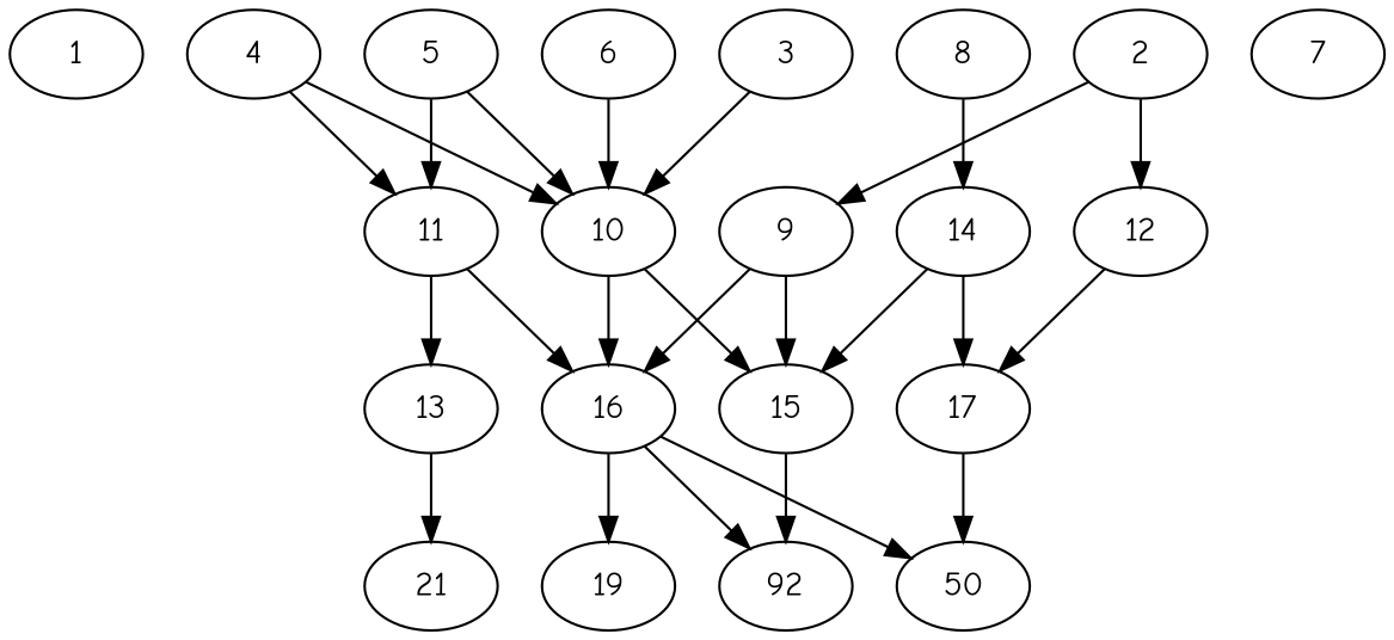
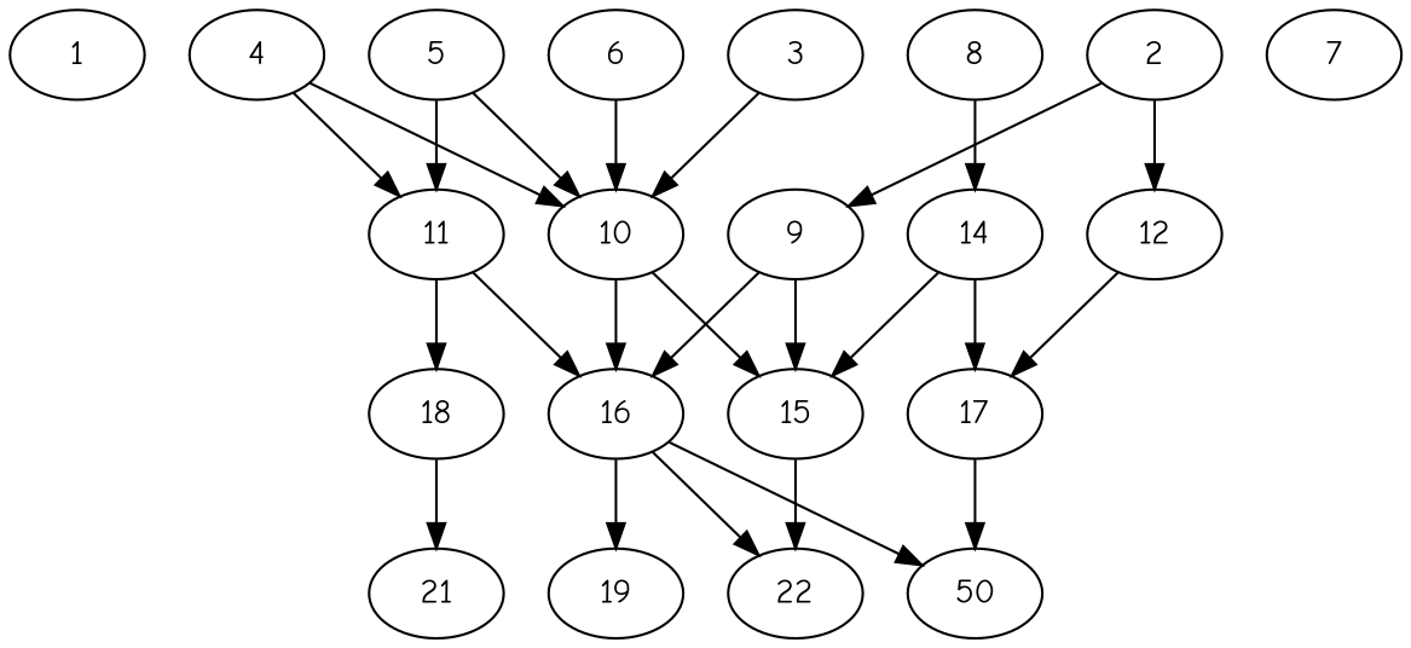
  digraph {
    fontname="Comic Neue"
    node [alpha=0.15 fontname="Comic Neue"]
    edge [fontname="Comic Neue"]
    1 [expect_size=316918583376903232]
    2 [alpha=0.02 expect_size=395073597739085]
    9 [alpha=0.04 expect_size=39633805132169216000]
    12 [alpha=0.00 expect_size=9894001436161896]
    15 [alpha=0.06 expect_size=257926007986317856]
    16 [alpha=0.19 expect_size=38467458609739728]
    17 [alpha=0.08 expect_size=5850747164889512]
-   22 [alpha=0.07 expect_size=19789126378181192 label=92]
+   22 [alpha=0.07 expect_size=19789126378181192]
    19 [alpha=0.06 expect_size=20447157237620516]
    n10 [alpha=0.03 expect_size=915015258987298816000 label=50]
    3 [alpha=0.10 expect_size=231695789115379286016]
    10 [alpha=0.05 expect_size=1690114949546762043392]
    4 [expect_size=47309668745216000000]
    11 [alpha=0.01 expect_size=20104658953322116]
-   18 [alpha=0.08 expect_size=574674962506806464 label=13]
+   18 [alpha=0.08 expect_size=574674962506806464]
    21 [alpha=0.10 expect_size=372765379740565504000]
    5 [alpha=0.03 expect_size=282996732238363623424]
    6 [alpha=0.12 expect_size=176750610689818624000]
    7 [alpha=0.12 expect_size=22629631343190768]
    8 [alpha=0.01 expect_size=896073498818129166336]
    14 [alpha=0.19 expect_size=713455387294746]
    2 -> 9
    2 -> 12
    9 -> 15
    9 -> 16
    12 -> 17
    15 -> 22
    16 -> 22
    16 -> 19
    16 -> n10
    17 -> n10
    3 -> 10
    10 -> 15
    10 -> 16
    4 -> 10
    4 -> 11
    11 -> 16
    11 -> 18
    18 -> 21
    5 -> 10
    5 -> 11
    6 -> 10
    8 -> 14
    14 -> 15
    14 -> 17
  }
